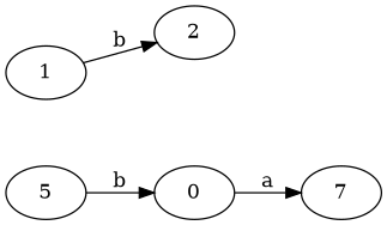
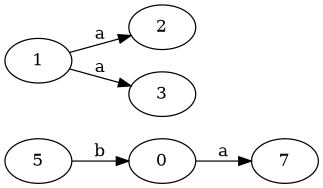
  strict digraph {
    rankdir=LR
    0
    7
    5
    1
    2
+   3
    0 -> 7 [label=a]
    5 -> 0 [label=b]
-   1 -> 2 [label=b]
+   1 -> 2 [label=a]
+   1 -> 3 [label=a]
  }
